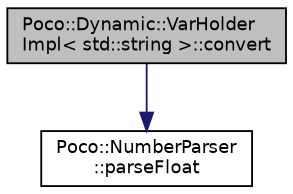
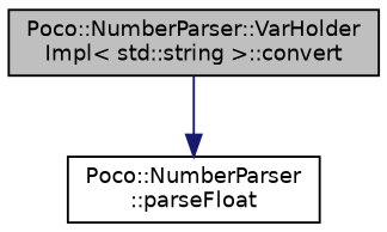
  digraph {
    rankdir=TB
    node [color=black fontname=Helvetica fontsize=10 shape=record style=filled]
-   n1 [fillcolor=grey75 fontcolor=black height=0.2 label="Poco::Dynamic::VarHolder\lImpl\< std::string \>::convert" width=0.4]
+   n1 [fillcolor=grey75 fontcolor=black height=0.2 label="Poco::NumberParser::VarHolder\lImpl\< std::string \>::convert" width=0.4]
    n2 [fillcolor=white height=0.2 label="Poco::NumberParser\l::parseFloat" width=0.4]
    n1 -> n2 [color=midnightblue fontname=Helvetica fontsize=10 labelfontname=Helvetica labelfontsize=10 style=solid]
  }
